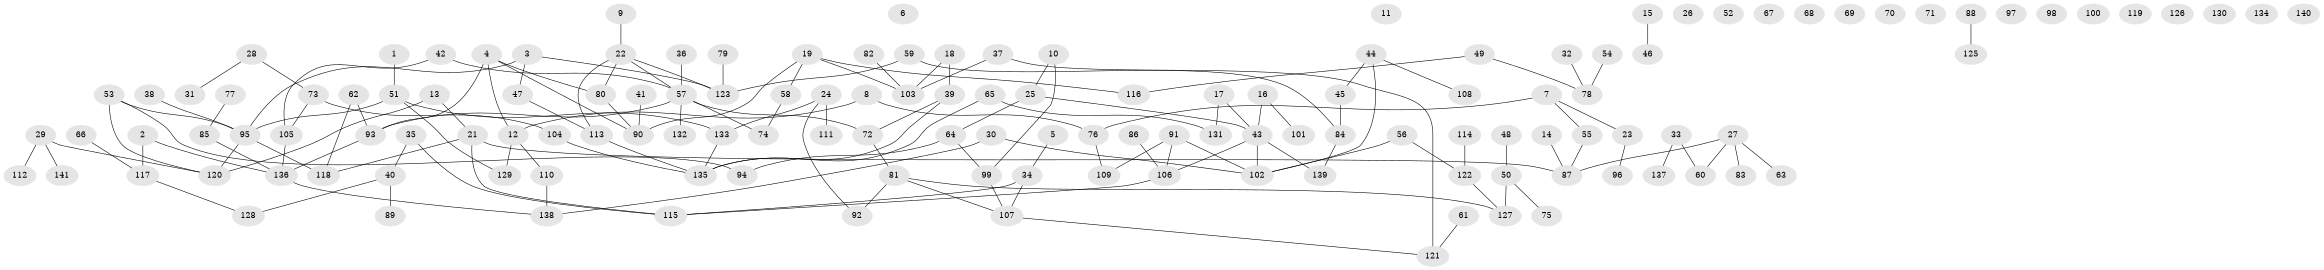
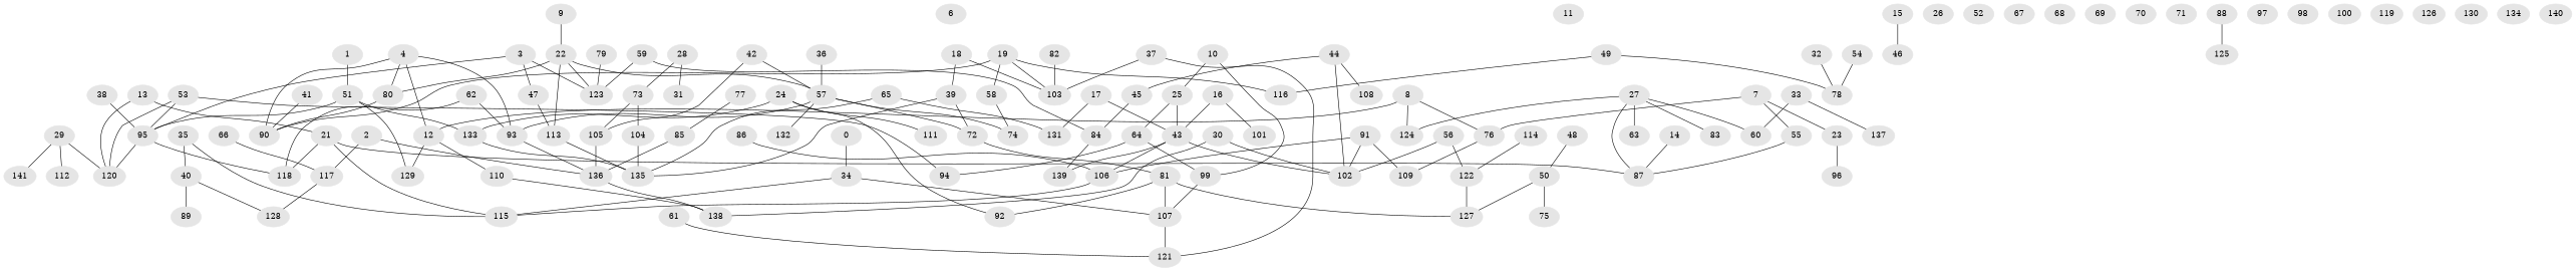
  graph {
    node [color=gray90 style=filled]
    1
    51
    95
    129
    133
    2
    117
    136
    128
    138
    3
    47
    123
    113
    120
    118
    4
    12
    80
    90
    93
    110
-   5
+   5 [label=0]
    34
    115
    107
    6
    7
    23
    55
    76
    96
    87
    109
    8
+   124
    9
    22
    57
    10
    25
    99
    43
    64
    11
    13
    21
    14
    15
    46
    16
    101
    102
    106
    139
    17
    131
    18
    39
    103
    72
    135
    19
    58
    116
    74
    132
    24
    92
    111
    94
    26
    27
    60
    63
    83
    28
    31
    73
    105
    104
    29
    112
    141
    30
    32
    78
    33
    137
    121
    35
    40
    89
    36
    37
    38
    81
    41
    42
    44
    45
    108
    84
    48
    50
    75
    127
    49
    52
    53
    54
    56
    122
    59
    61
    62
    65
    66
    67
    68
    69
    70
    71
    77
    85
    79
    82
    86
    88
    125
    91
    97
    98
    100
    114
    119
    126
    130
    134
    140
    1 -- 51
    51 -- 95
    51 -- 129
    51 -- 133
    95 -- 120
    95 -- 118
    133 -- 135
    2 -- 117
    2 -- 136
    117 -- 128
    136 -- 138
    3 -- 95
    3 -- 47
    3 -- 123
    47 -- 113
    113 -- 135
    4 -- 12
    4 -- 80
    4 -- 90
    4 -- 93
    12 -- 129
    12 -- 110
    80 -- 90
    93 -- 136
    110 -- 138
    5 -- 34
    34 -- 115
    34 -- 107
    107 -- 121
    7 -- 23
    7 -- 55
    7 -- 76
    23 -- 96
    55 -- 87
    76 -- 109
    8 -- 12
    8 -- 76
+   8 -- 124
    9 -- 22
    22 -- 123
    22 -- 113
    22 -- 80
    22 -- 57
    57 -- 93
    57 -- 72
    57 -- 74
    57 -- 132
    10 -- 25
    10 -- 99
    25 -- 43
    25 -- 64
    99 -- 107
    43 -- 102
    43 -- 106
    43 -- 139
    64 -- 99
    64 -- 94
    13 -- 120
    13 -- 21
    21 -- 118
    21 -- 115
    21 -- 87
    14 -- 87
    15 -- 46
    16 -- 43
    16 -- 101
    106 -- 115
    17 -- 43
    17 -- 131
    18 -- 39
    18 -- 103
    39 -- 72
    39 -- 135
    72 -- 81
    19 -- 90
    19 -- 103
    19 -- 58
    19 -- 116
    58 -- 74
    24 -- 133
    24 -- 92
    24 -- 111
    27 -- 87
+   27 -- 124
    27 -- 60
    27 -- 63
    27 -- 83
    28 -- 31
    28 -- 73
    73 -- 105
    73 -- 104
    105 -- 136
    104 -- 135
    29 -- 120
    29 -- 112
    29 -- 141
    30 -- 138
    30 -- 102
    32 -- 78
    33 -- 60
    33 -- 137
    35 -- 115
    35 -- 40
    40 -- 128
    40 -- 89
    36 -- 57
    37 -- 103
    37 -- 121
    38 -- 95
    81 -- 107
    81 -- 92
    81 -- 127
    41 -- 90
    42 -- 57
    42 -- 105
    44 -- 102
    44 -- 45
    44 -- 108
    45 -- 84
    84 -- 139
    48 -- 50
    50 -- 75
    50 -- 127
    49 -- 116
    49 -- 78
    53 -- 95
    53 -- 120
    53 -- 94
    54 -- 78
    56 -- 102
    56 -- 122
    122 -- 127
    59 -- 123
    59 -- 84
    61 -- 121
    62 -- 118
    62 -- 93
    65 -- 131
    65 -- 135
    66 -- 117
    77 -- 85
    85 -- 136
    79 -- 123
    82 -- 103
    86 -- 106
    88 -- 125
    91 -- 109
    91 -- 102
    91 -- 106
    114 -- 122
  }
